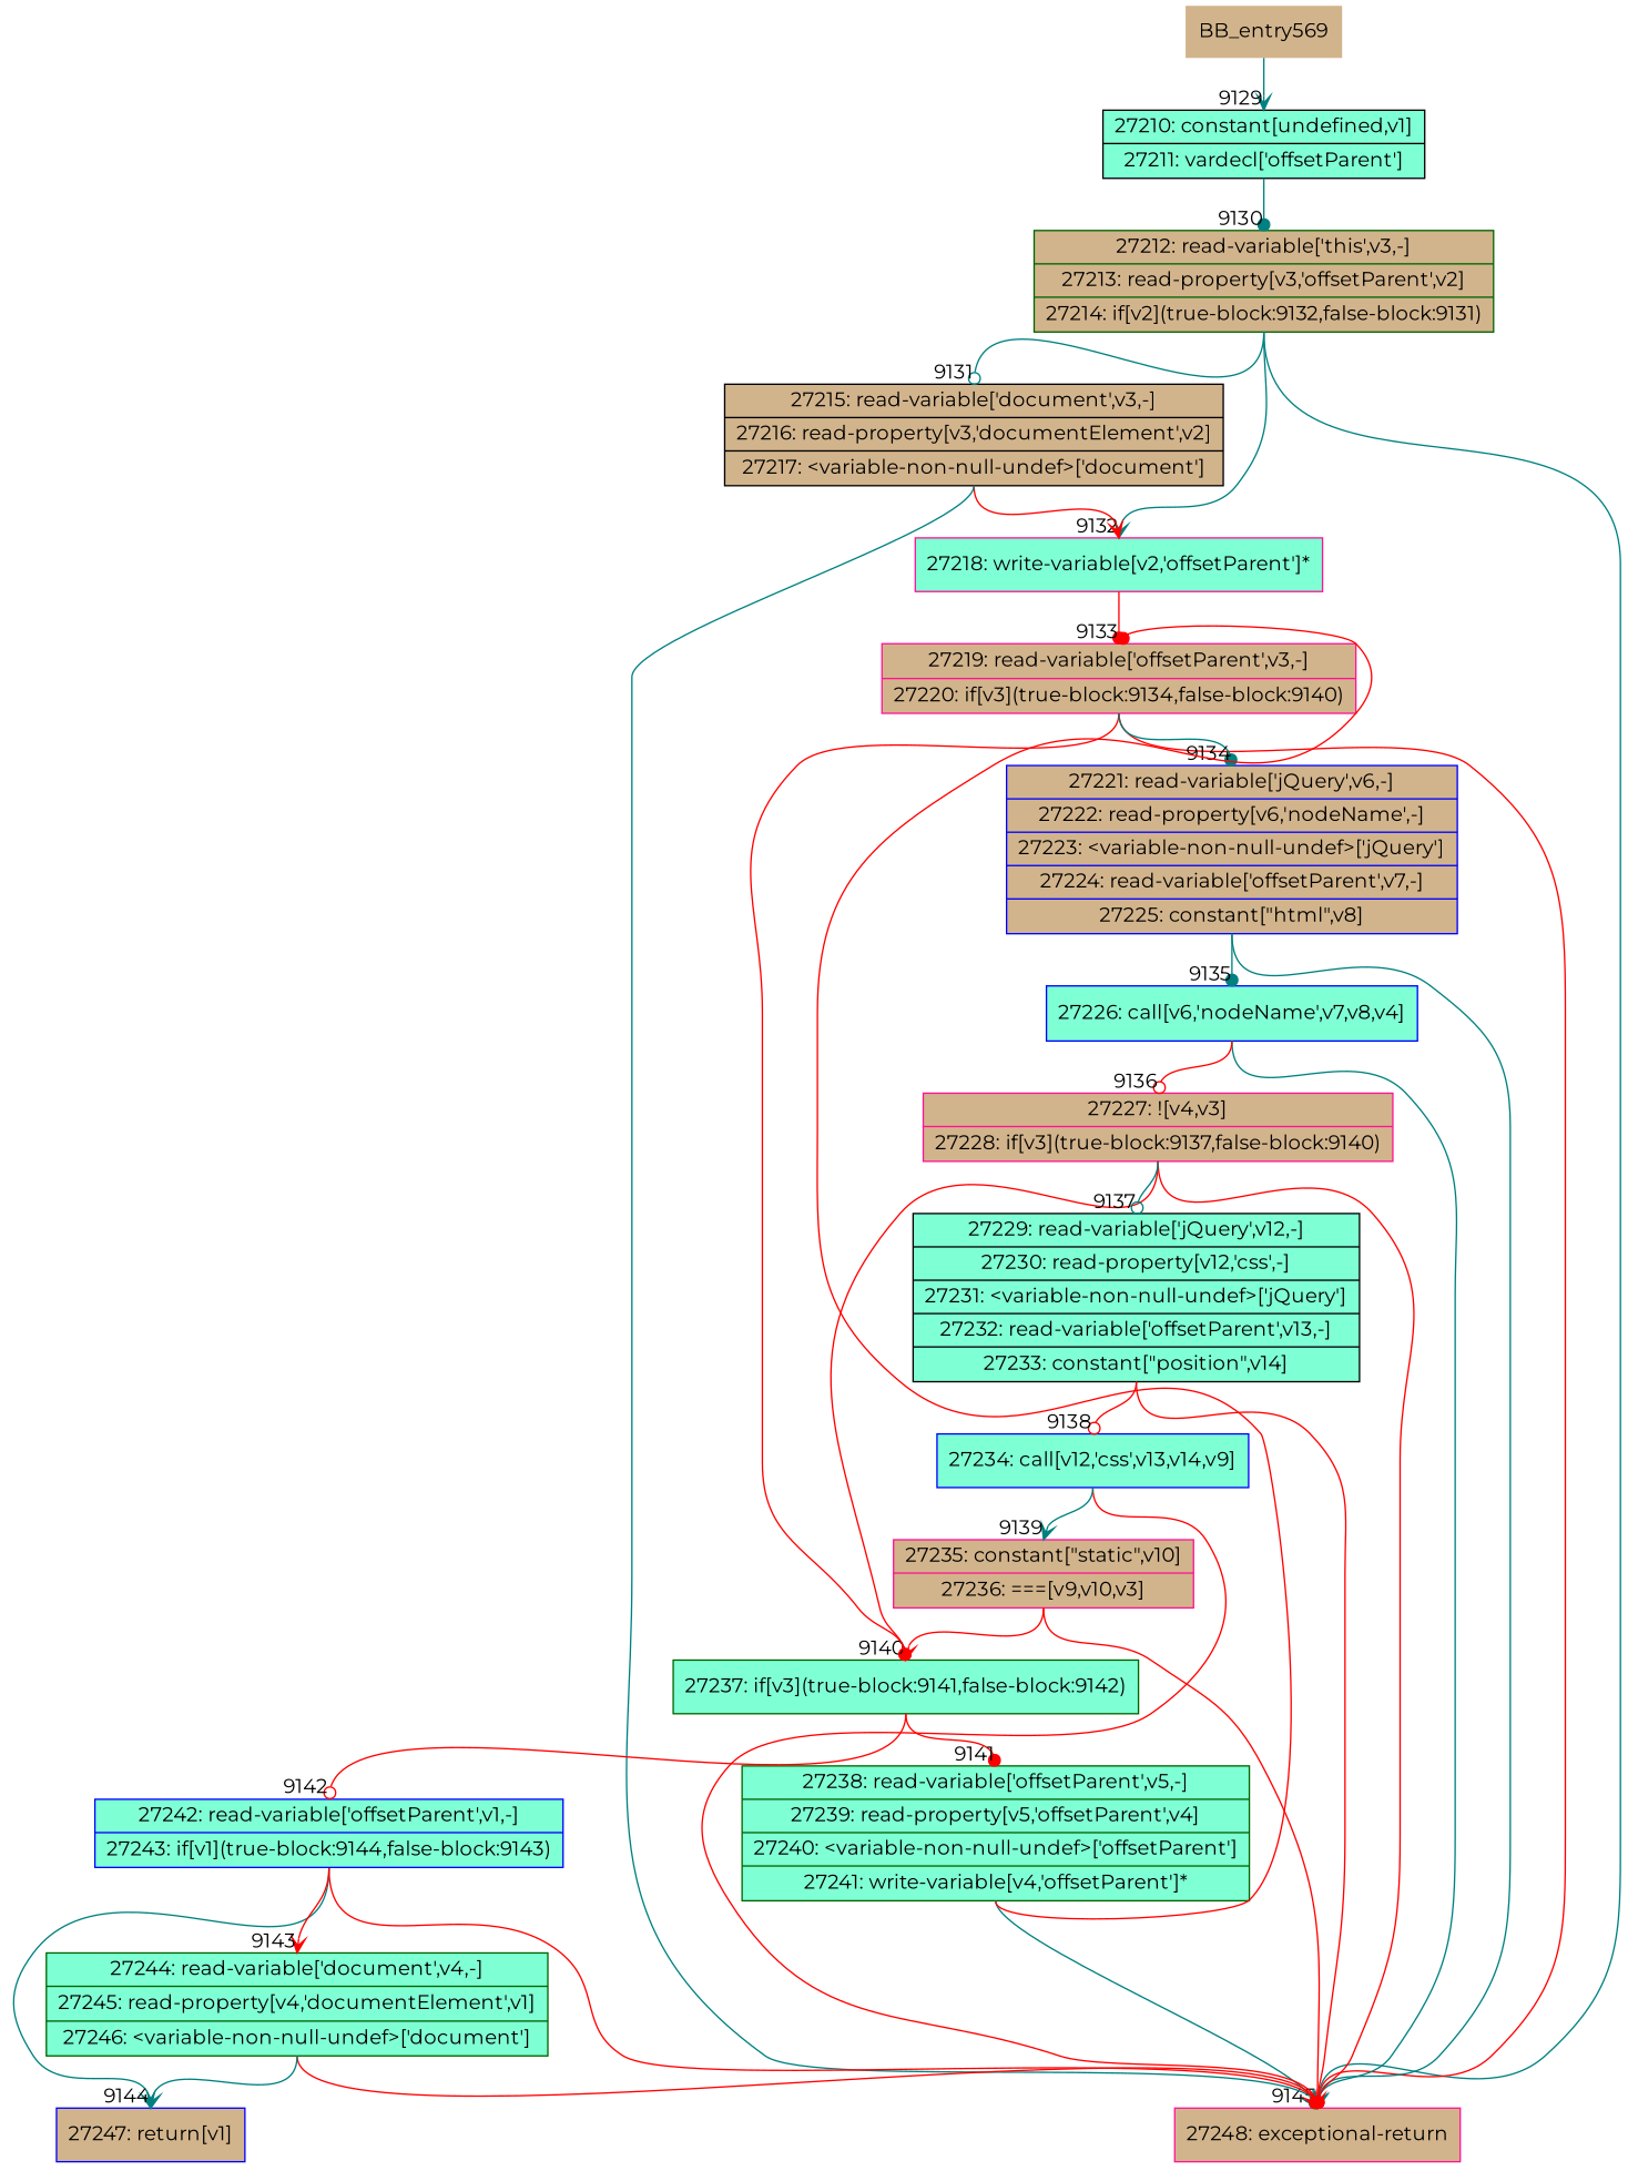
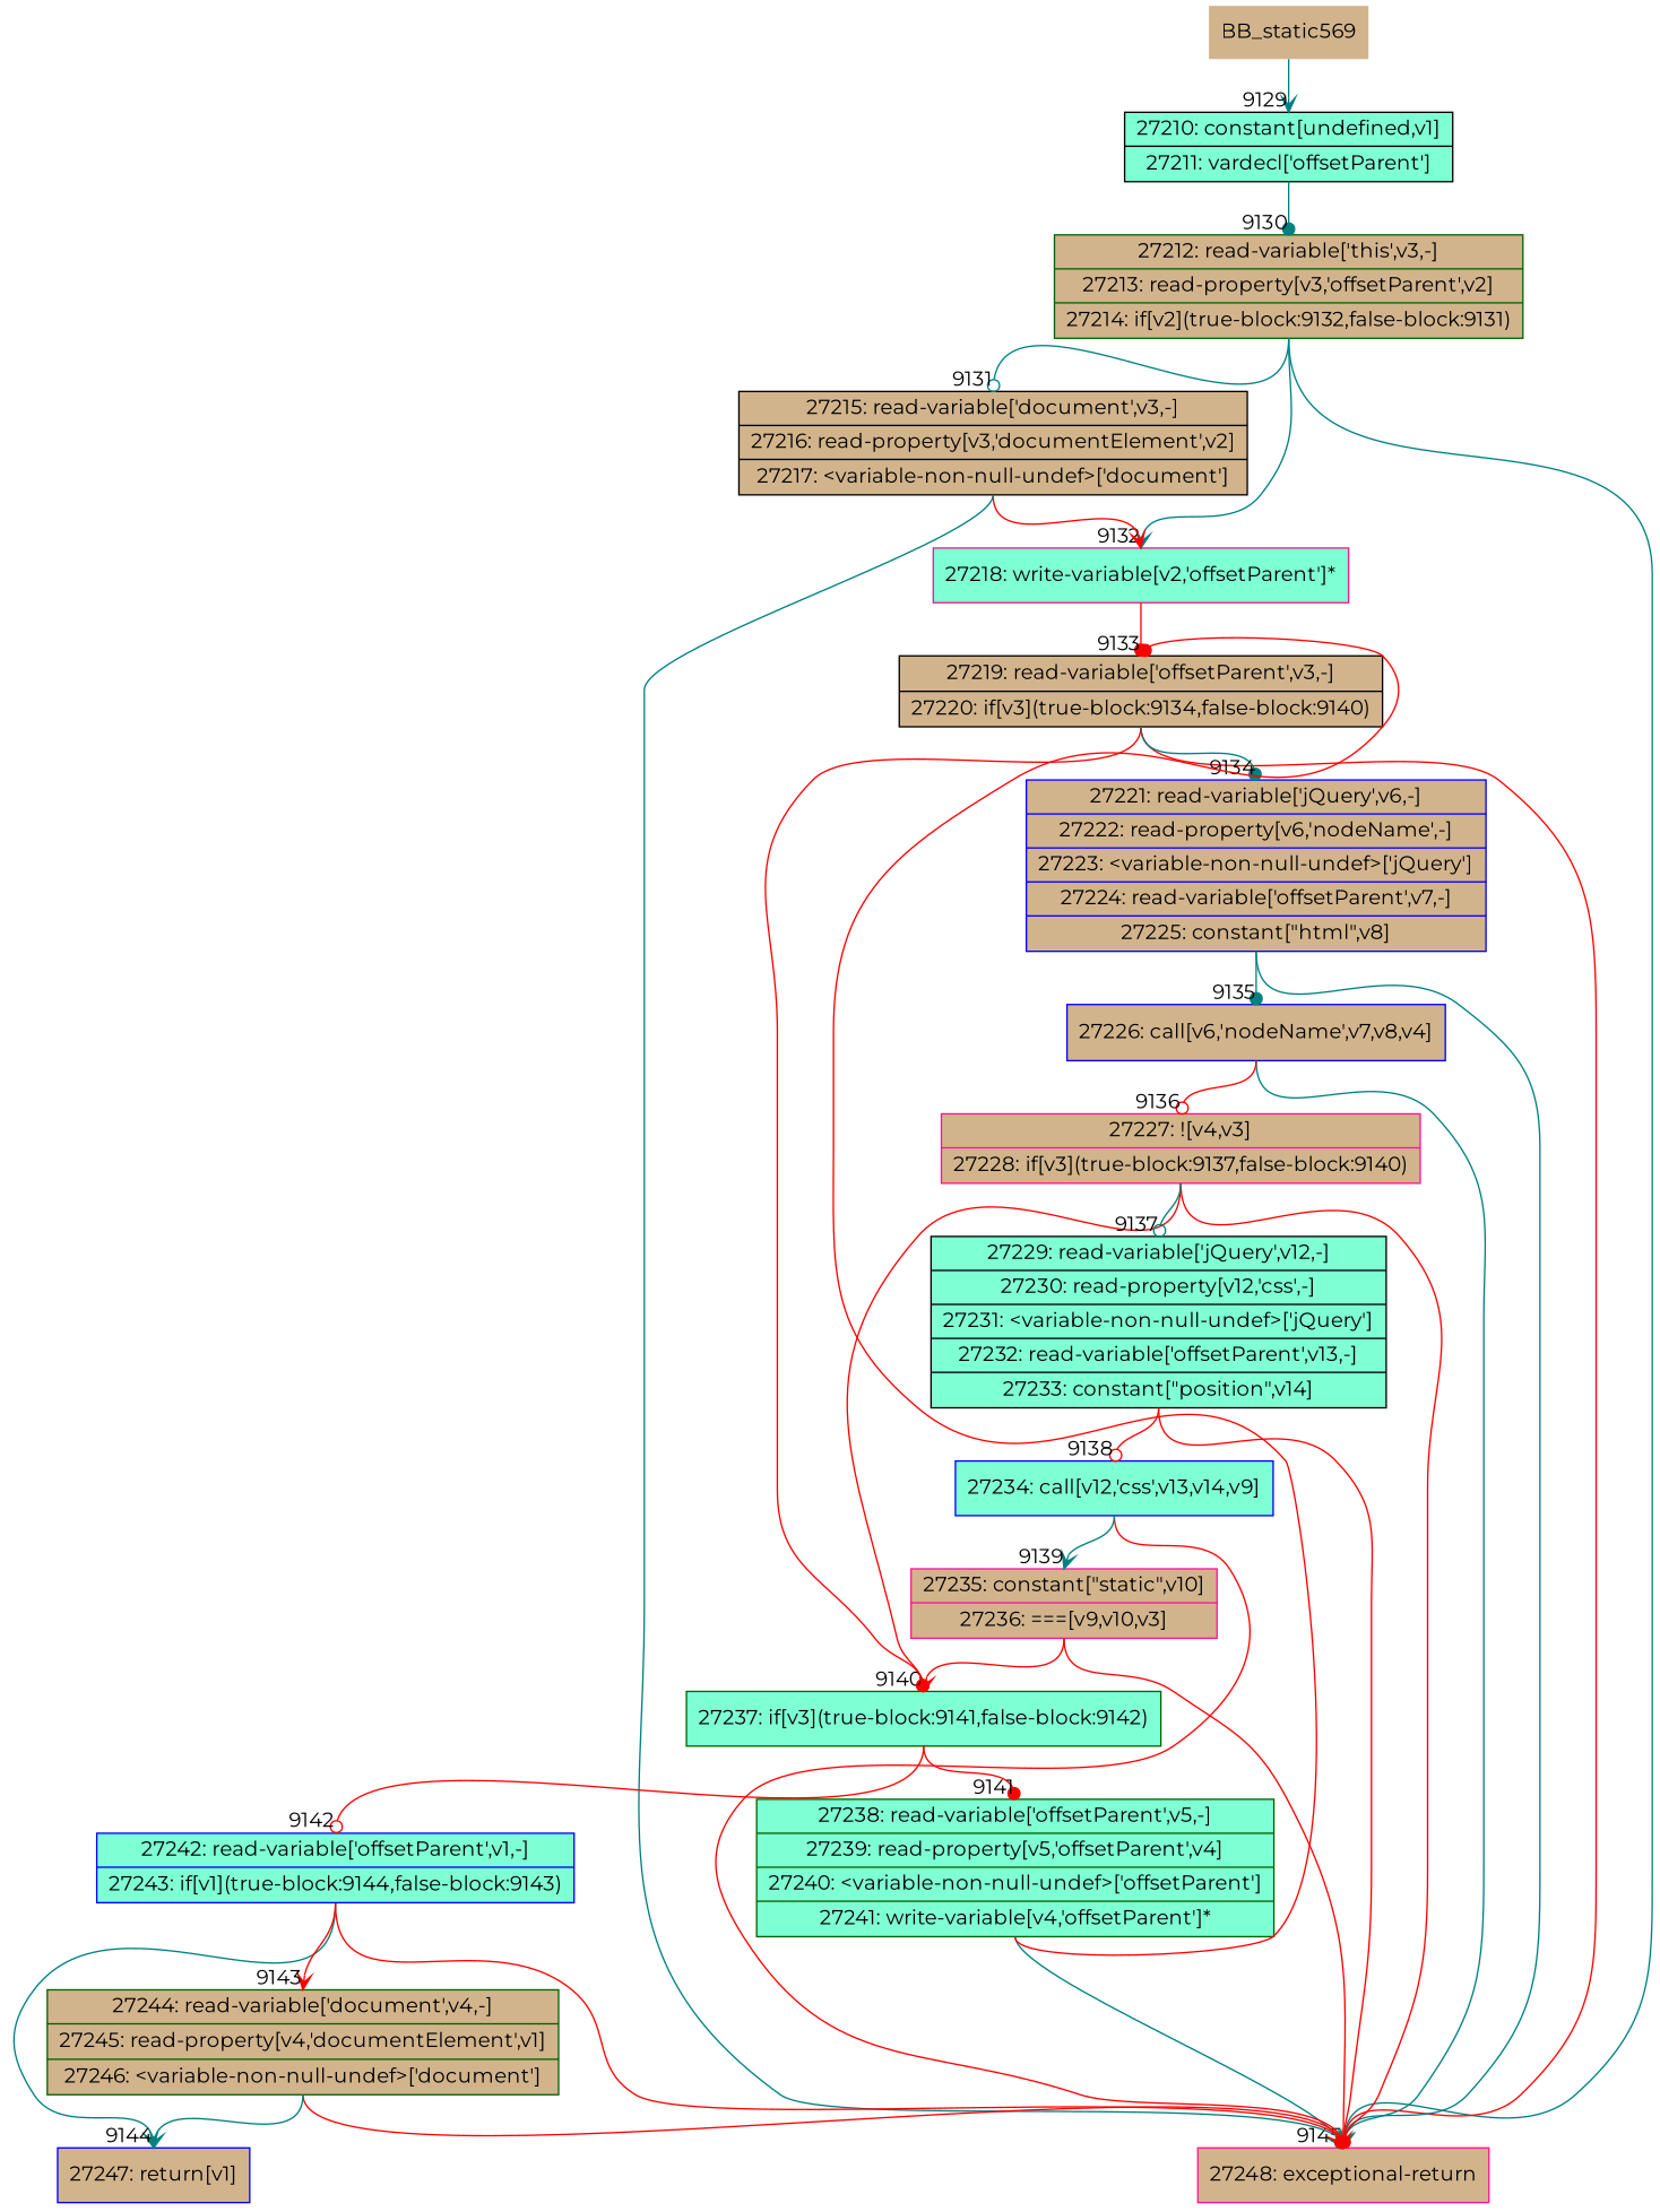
  digraph {
    fontname=Montserrat
    rankdir=TD
    node [color=blue fillcolor=tan fontname=Montserrat shape=record style=filled]
    edge [arrowhead=vee color=red fontname=Montserrat headport=n tailport=s]
-   BB_entry569 [shape=none]
+   BB_entry569 [shape=none label=BB_static569]
    n2 [color=black fillcolor=aquamarine label="{27210: constant[undefined,v1]|27211: vardecl['offsetParent']}"]
    n3 [color=darkgreen label="{27212: read-variable['this',v3,-]|27213: read-property[v3,'offsetParent',v2]|27214: if[v2](true-block:9132,false-block:9131)}"]
    n4 [color=deeppink fillcolor=aquamarine label="{27218: write-variable[v2,'offsetParent']*}"]
    n5 [color=black label="{27215: read-variable['document',v3,-]|27216: read-property[v3,'documentElement',v2]|27217: \<variable-non-null-undef\>['document']}"]
    n6 [color=deeppink label="{27248: exceptional-return}"]
-   n7 [color=deeppink label="{27219: read-variable['offsetParent',v3,-]|27220: if[v3](true-block:9134,false-block:9140)}"]
+   n7 [color=black label="{27219: read-variable['offsetParent',v3,-]|27220: if[v3](true-block:9134,false-block:9140)}"]
    n8 [color=darkgreen fillcolor=aquamarine label="{27237: if[v3](true-block:9141,false-block:9142)}"]
    n9 [label="{27221: read-variable['jQuery',v6,-]|27222: read-property[v6,'nodeName',-]|27223: \<variable-non-null-undef\>['jQuery']|27224: read-variable['offsetParent',v7,-]|27225: constant[\"html\",v8]}"]
    n10 [color=darkgreen fillcolor=aquamarine label="{27238: read-variable['offsetParent',v5,-]|27239: read-property[v5,'offsetParent',v4]|27240: \<variable-non-null-undef\>['offsetParent']|27241: write-variable[v4,'offsetParent']*}"]
    n11 [fillcolor=aquamarine label="{27242: read-variable['offsetParent',v1,-]|27243: if[v1](true-block:9144,false-block:9143)}"]
-   n12 [fillcolor=aquamarine label="{27226: call[v6,'nodeName',v7,v8,v4]}"]
+   n12 [label="{27226: call[v6,'nodeName',v7,v8,v4]}"]
    n13 [label="{27247: return[v1]}"]
-   n14 [color=darkgreen fillcolor=aquamarine label="{27244: read-variable['document',v4,-]|27245: read-property[v4,'documentElement',v1]|27246: \<variable-non-null-undef\>['document']}"]
+   n14 [color=darkgreen label="{27244: read-variable['document',v4,-]|27245: read-property[v4,'documentElement',v1]|27246: \<variable-non-null-undef\>['document']}"]
    n15 [color=deeppink label="{27227: ![v4,v3]|27228: if[v3](true-block:9137,false-block:9140)}"]
    n16 [color=black fillcolor=aquamarine label="{27229: read-variable['jQuery',v12,-]|27230: read-property[v12,'css',-]|27231: \<variable-non-null-undef\>['jQuery']|27232: read-variable['offsetParent',v13,-]|27233: constant[\"position\",v14]}"]
    n17 [fillcolor=aquamarine label="{27234: call[v12,'css',v13,v14,v9]}"]
    n18 [color=deeppink label="{27235: constant[\"static\",v10]|27236: ===[v9,v10,v3]}"]
    BB_entry569 -> n2 [color=teal headlabel="    9129"]
    n2 -> n3 [arrowhead=dot color=teal headlabel="      9130"]
    n3 -> n4 [color=teal headlabel="      9132"]
    n3 -> n5 [arrowhead=odot color=teal headlabel="      9131"]
    n3 -> n6 [arrowhead=dot color=teal headlabel="      9145"]
    n4 -> n7 [arrowhead=dot headlabel="      9133"]
    n5 -> n4
    n5 -> n6 [color=teal]
    n7 -> n6 [arrowhead=odot]
    n7 -> n8 [arrowhead=dot headlabel="      9140"]
    n7 -> n9 [arrowhead=dot color=teal headlabel="      9134"]
    n8 -> n10 [arrowhead=dot headlabel="      9141"]
    n8 -> n11 [arrowhead=odot headlabel="      9142"]
    n9 -> n6 [color=teal]
    n9 -> n12 [arrowhead=dot color=teal headlabel="      9135"]
    n10 -> n6 [arrowhead=odot color=teal]
    n10 -> n7 [arrowhead=dot]
    n11 -> n6
    n11 -> n13 [color=teal headlabel="      9144"]
    n11 -> n14 [headlabel="      9143"]
    n12 -> n6 [color=teal]
    n12 -> n15 [arrowhead=odot headlabel="      9136"]
    n14 -> n6 [arrowhead=dot]
    n14 -> n13 [color=teal]
    n15 -> n6 [arrowhead=dot]
    n15 -> n8 [arrowhead=odot]
    n15 -> n16 [arrowhead=odot color=teal headlabel="      9137"]
    n16 -> n6
    n16 -> n17 [arrowhead=odot headlabel="      9138"]
    n17 -> n6 [arrowhead=odot]
    n17 -> n18 [color=teal headlabel="      9139"]
    n18 -> n6 [arrowhead=dot]
    n18 -> n8
  }
